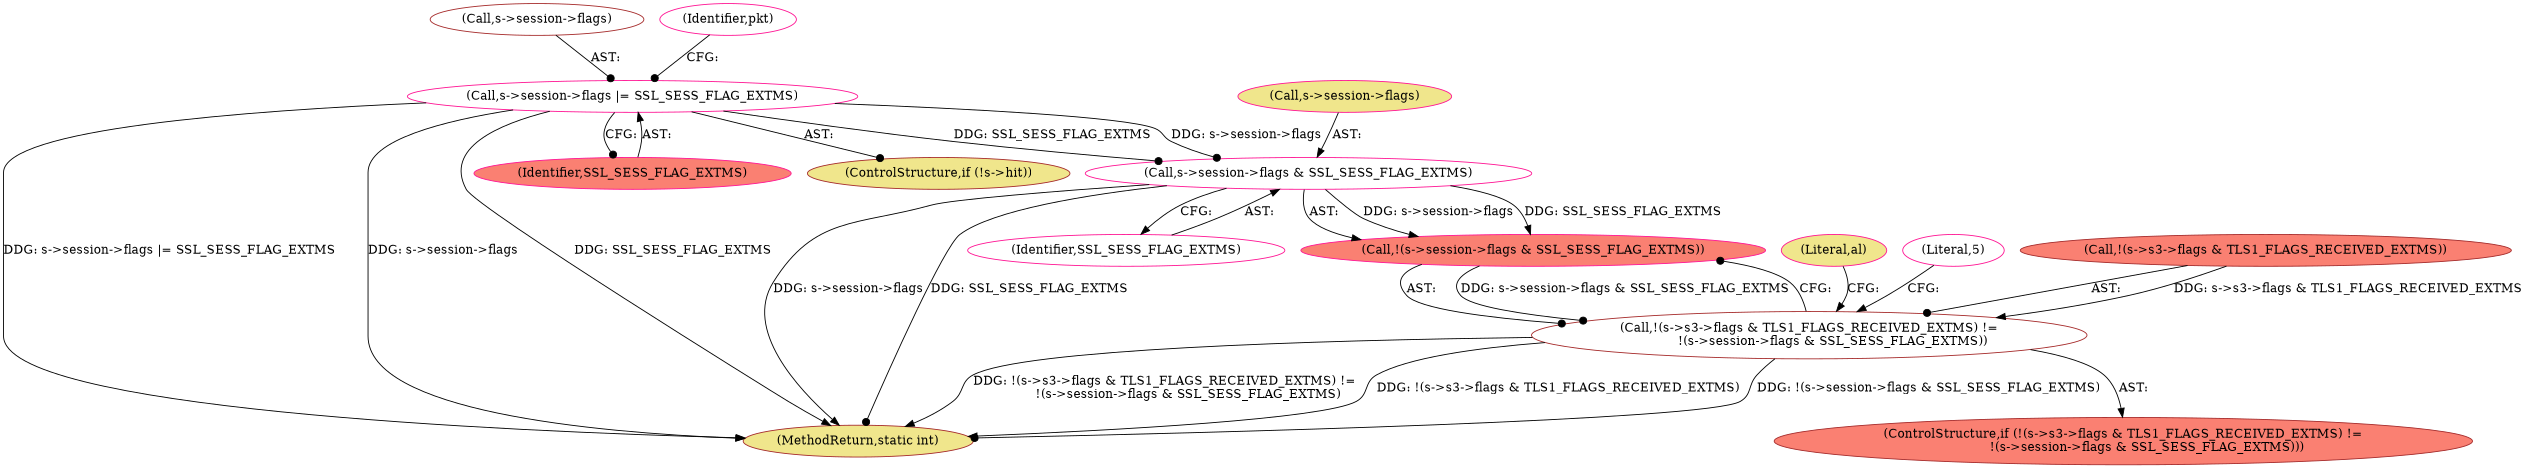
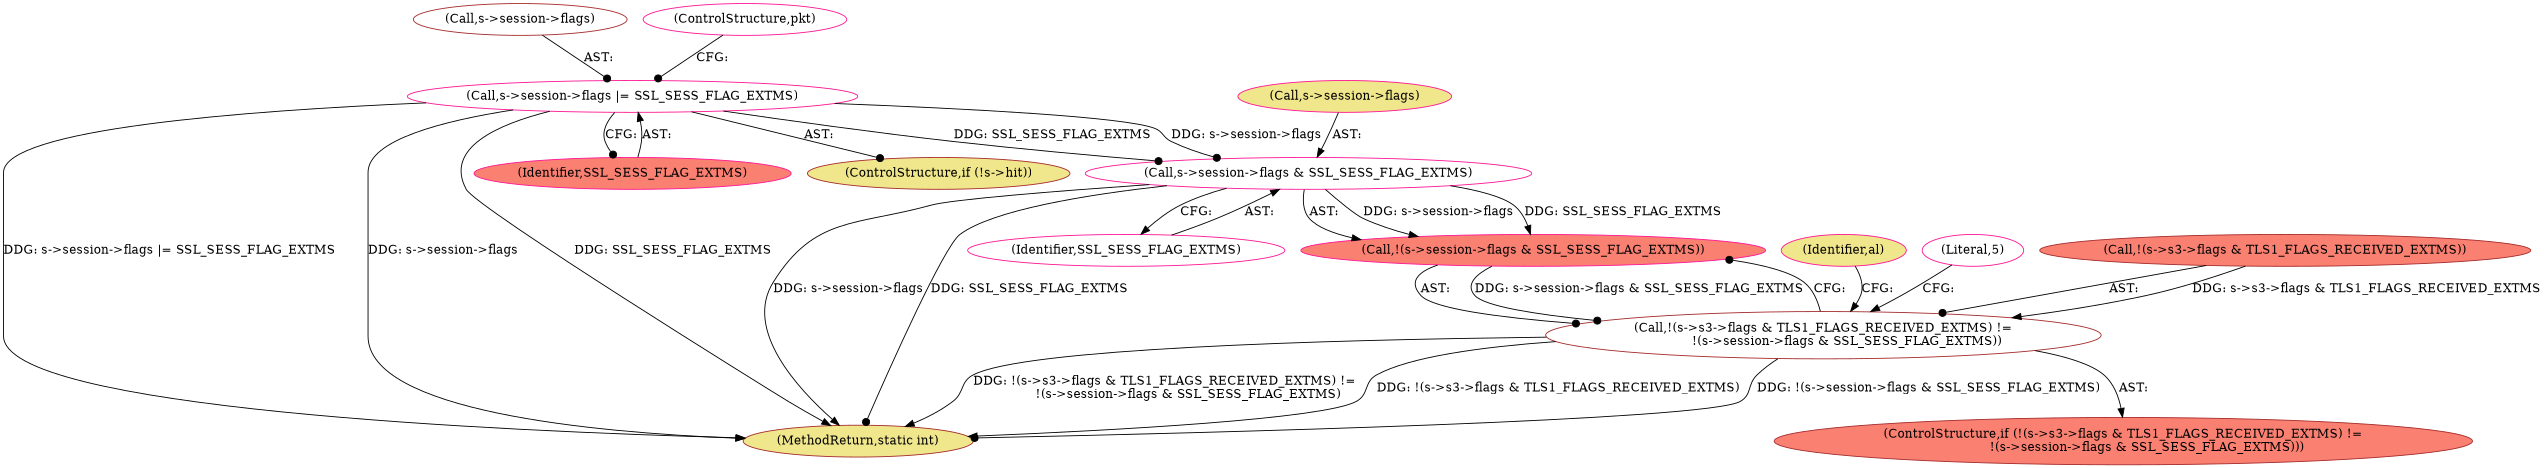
  digraph {
    node [color=deeppink fillcolor=white style=filled]
    edge [arrowhead=normal]
    n1 [label="(Call,s->session->flags & SSL_SESS_FLAG_EXTMS)"]
    n2 [fillcolor=salmon label="(Call,!(s->session->flags & SSL_SESS_FLAG_EXTMS))"]
    n3 [color=brown fillcolor=khaki label="(MethodReturn,static int)"]
    n4 [label="(Identifier,SSL_SESS_FLAG_EXTMS)"]
    n5 [color=brown label="(Call,!(s->s3->flags & TLS1_FLAGS_RECEIVED_EXTMS) !=\n            !(s->session->flags & SSL_SESS_FLAG_EXTMS))"]
    n6 [label="(Call,s->session->flags |= SSL_SESS_FLAG_EXTMS)"]
    n7 [fillcolor=salmon label="(Identifier,SSL_SESS_FLAG_EXTMS)"]
    n8 [color=brown fillcolor=khaki label="(ControlStructure,if (!s->hit))"]
    n9 [color=brown fillcolor=salmon label="(ControlStructure,if (!(s->s3->flags & TLS1_FLAGS_RECEIVED_EXTMS) !=\n            !(s->session->flags & SSL_SESS_FLAG_EXTMS)))"]
-   n10 [fillcolor=khaki label="(Literal,al)"]
+   n10 [fillcolor=khaki label="(Identifier,al)"]
    n11 [label="(Literal,5)"]
    n12 [color=brown label="(Call,s->session->flags)"]
    n13 [fillcolor=khaki label="(Call,s->session->flags)"]
-   n14 [label="(Identifier,pkt)"]
+   n14 [label="(ControlStructure,pkt)"]
    n15 [color=brown fillcolor=salmon label="(Call,!(s->s3->flags & TLS1_FLAGS_RECEIVED_EXTMS))"]
    n1 -> n2 [label="AST: "]
    n1 -> n2 [label="DDG: s->session->flags"]
    n1 -> n2 [label="DDG: SSL_SESS_FLAG_EXTMS"]
    n1 -> n3 [label="DDG: s->session->flags"]
    n1 -> n3 [arrowhead=dot label="DDG: SSL_SESS_FLAG_EXTMS"]
    n1 -> n4 [label="CFG: "]
    n2 -> n5 [arrowhead=dot label="AST: "]
    n2 -> n5 [arrowhead=dot label="DDG: s->session->flags & SSL_SESS_FLAG_EXTMS"]
    n4 -> n1 [label="AST: "]
    n5 -> n2 [arrowhead=dot label="CFG: "]
    n5 -> n3 [label="DDG: !(s->s3->flags & TLS1_FLAGS_RECEIVED_EXTMS) !=\n            !(s->session->flags & SSL_SESS_FLAG_EXTMS)"]
    n5 -> n3 [label="DDG: !(s->s3->flags & TLS1_FLAGS_RECEIVED_EXTMS)"]
    n5 -> n3 [arrowhead=dot label="DDG: !(s->session->flags & SSL_SESS_FLAG_EXTMS)"]
    n5 -> n9 [label="AST: "]
    n6 -> n1 [arrowhead=dot label="DDG: s->session->flags"]
    n6 -> n1 [arrowhead=dot label="DDG: SSL_SESS_FLAG_EXTMS"]
    n6 -> n3 [label="DDG: s->session->flags |= SSL_SESS_FLAG_EXTMS"]
    n6 -> n3 [label="DDG: s->session->flags"]
    n6 -> n3 [label="DDG: SSL_SESS_FLAG_EXTMS"]
    n6 -> n7 [arrowhead=dot label="CFG: "]
    n6 -> n8 [arrowhead=dot label="AST: "]
    n7 -> n6 [label="AST: "]
    n10 -> n5 [label="CFG: "]
    n11 -> n5 [label="CFG: "]
    n12 -> n6 [arrowhead=dot label="AST: "]
    n13 -> n1 [label="AST: "]
    n14 -> n6 [arrowhead=dot label="CFG: "]
    n15 -> n5 [arrowhead=dot label="AST: "]
    n15 -> n5 [label="DDG: s->s3->flags & TLS1_FLAGS_RECEIVED_EXTMS"]
  }
